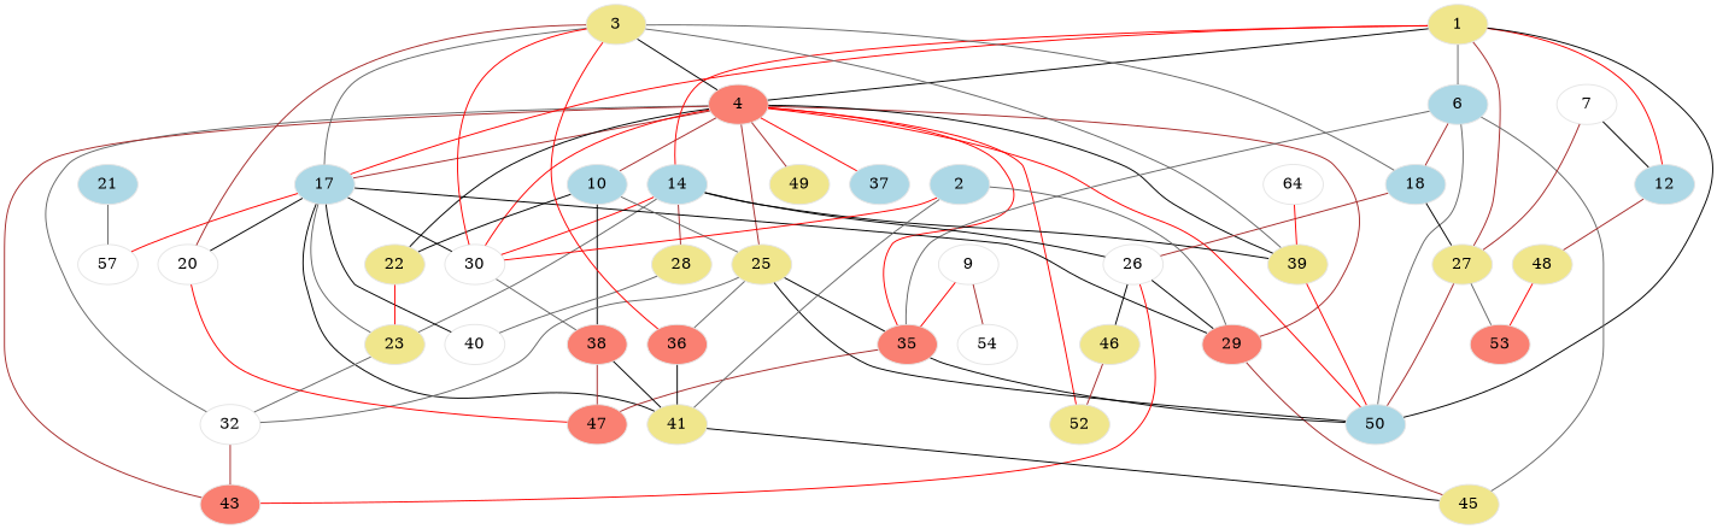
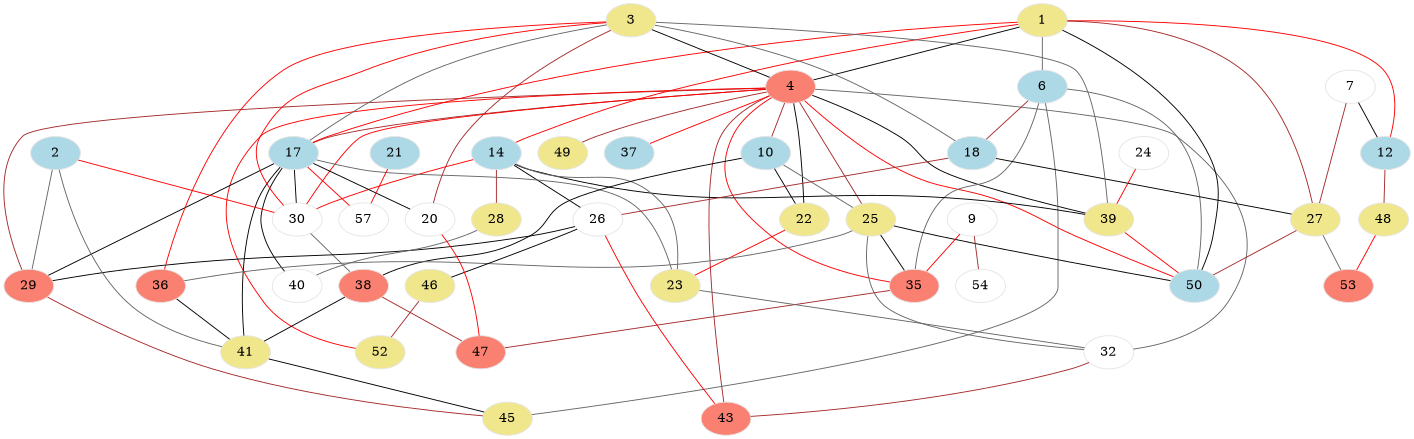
  graph {
    node [color=gray90 fillcolor=khaki style=filled]
    edge [color=black weight=1.0]
    4 [fillcolor=salmon]
    1
    6 [fillcolor=lightblue]
    12 [fillcolor=lightblue]
    14 [fillcolor=lightblue]
    17 [fillcolor=lightblue]
    27
    50 [fillcolor=lightblue]
    29 [fillcolor=salmon]
    30 [fillcolor=white]
    39
    10 [fillcolor=lightblue]
    22
    25
    32 [fillcolor=white]
    35 [fillcolor=salmon]
    43 [fillcolor=salmon]
    49
    52
    37 [fillcolor=lightblue]
    18 [fillcolor=lightblue]
    45
    n23 [label=48]
    23
    26 [fillcolor=white]
    28
    41
    20 [fillcolor=white]
    40 [fillcolor=white]
    57 [fillcolor=white]
    53 [fillcolor=salmon]
    2 [fillcolor=lightblue]
    38 [fillcolor=salmon]
    3
    36 [fillcolor=salmon]
    47 [fillcolor=salmon]
    7 [fillcolor=white]
    9 [fillcolor=white]
    54 [fillcolor=white]
    46
    21 [fillcolor=lightblue]
-   24 [fillcolor=white label=64]
+   24 [fillcolor=white]
    4 -- 17 [color=brown]
    4 -- 50 [color=red]
    4 -- 29 [color=brown]
    4 -- 30 [color=red]
    4 -- 39
    4 -- 10 [color=brown]
    4 -- 22
    4 -- 25 [color=brown weight=4.0]
    4 -- 32 [color=gray40 weight=2.0]
    4 -- 35 [color=red]
    4 -- 43 [color=brown]
    4 -- 49 [color=brown]
    4 -- 52 [color=red]
    4 -- 37 [color=red]
    1 -- 4
    1 -- 6 [color=gray40]
    1 -- 12 [color=red]
    1 -- 14 [color=red]
    1 -- 17 [color=red]
    1 -- 27 [color=brown]
    1 -- 50
    6 -- 50 [color=gray40]
    6 -- 35 [color=gray40]
    6 -- 18 [color=brown]
    6 -- 45 [color=gray40 weight=2.0]
    12 -- n23 [color=brown]
    14 -- 30 [color=red]
    14 -- 39
    14 -- 23 [color=gray40 weight=2.0]
    14 -- 26
    14 -- 28 [color=brown]
    17 -- 29
    17 -- 30
    17 -- 23 [color=gray40]
    17 -- 41
    17 -- 20 [weight=2.0]
    17 -- 40
    17 -- 57 [color=red]
    27 -- 50 [color=brown weight=2.0]
    27 -- 53 [color=gray40]
    29 -- 45 [color=brown]
    30 -- 38 [color=gray40]
    39 -- 50 [color=red]
    10 -- 22
    10 -- 25 [color=gray40]
    10 -- 38
    22 -- 23 [color=red weight=2.0]
    25 -- 50
    25 -- 32 [color=gray40]
    25 -- 35
    25 -- 36 [color=gray40]
    32 -- 43 [color=brown]
-   35 -- 50
    35 -- 47 [color=brown]
    18 -- 27
    18 -- 26 [color=brown weight=2.0]
    n23 -- 53 [color=red]
    23 -- 32 [color=gray40]
    26 -- 29
    26 -- 43 [color=red]
    26 -- 46
    28 -- 40 [color=gray40]
    41 -- 45
    20 -- 47 [color=red]
    2 -- 29 [color=gray40]
    2 -- 30 [color=red]
    2 -- 41 [color=gray40]
    38 -- 41 [weight=2.0]
    38 -- 47 [color=brown]
    3 -- 4
    3 -- 17 [color=gray40]
    3 -- 30 [color=red]
    3 -- 39 [color=gray40]
    3 -- 18 [color=gray40 weight=2.0]
    3 -- 20 [color=brown]
    3 -- 36 [color=red]
    36 -- 41
    7 -- 12
    7 -- 27 [color=brown]
    9 -- 35 [color=red]
    9 -- 54 [color=brown]
    46 -- 52 [color=brown]
-   21 -- 57 [color=gray40]
+   21 -- 57 [color=red]
    24 -- 39 [color=red]
  }
